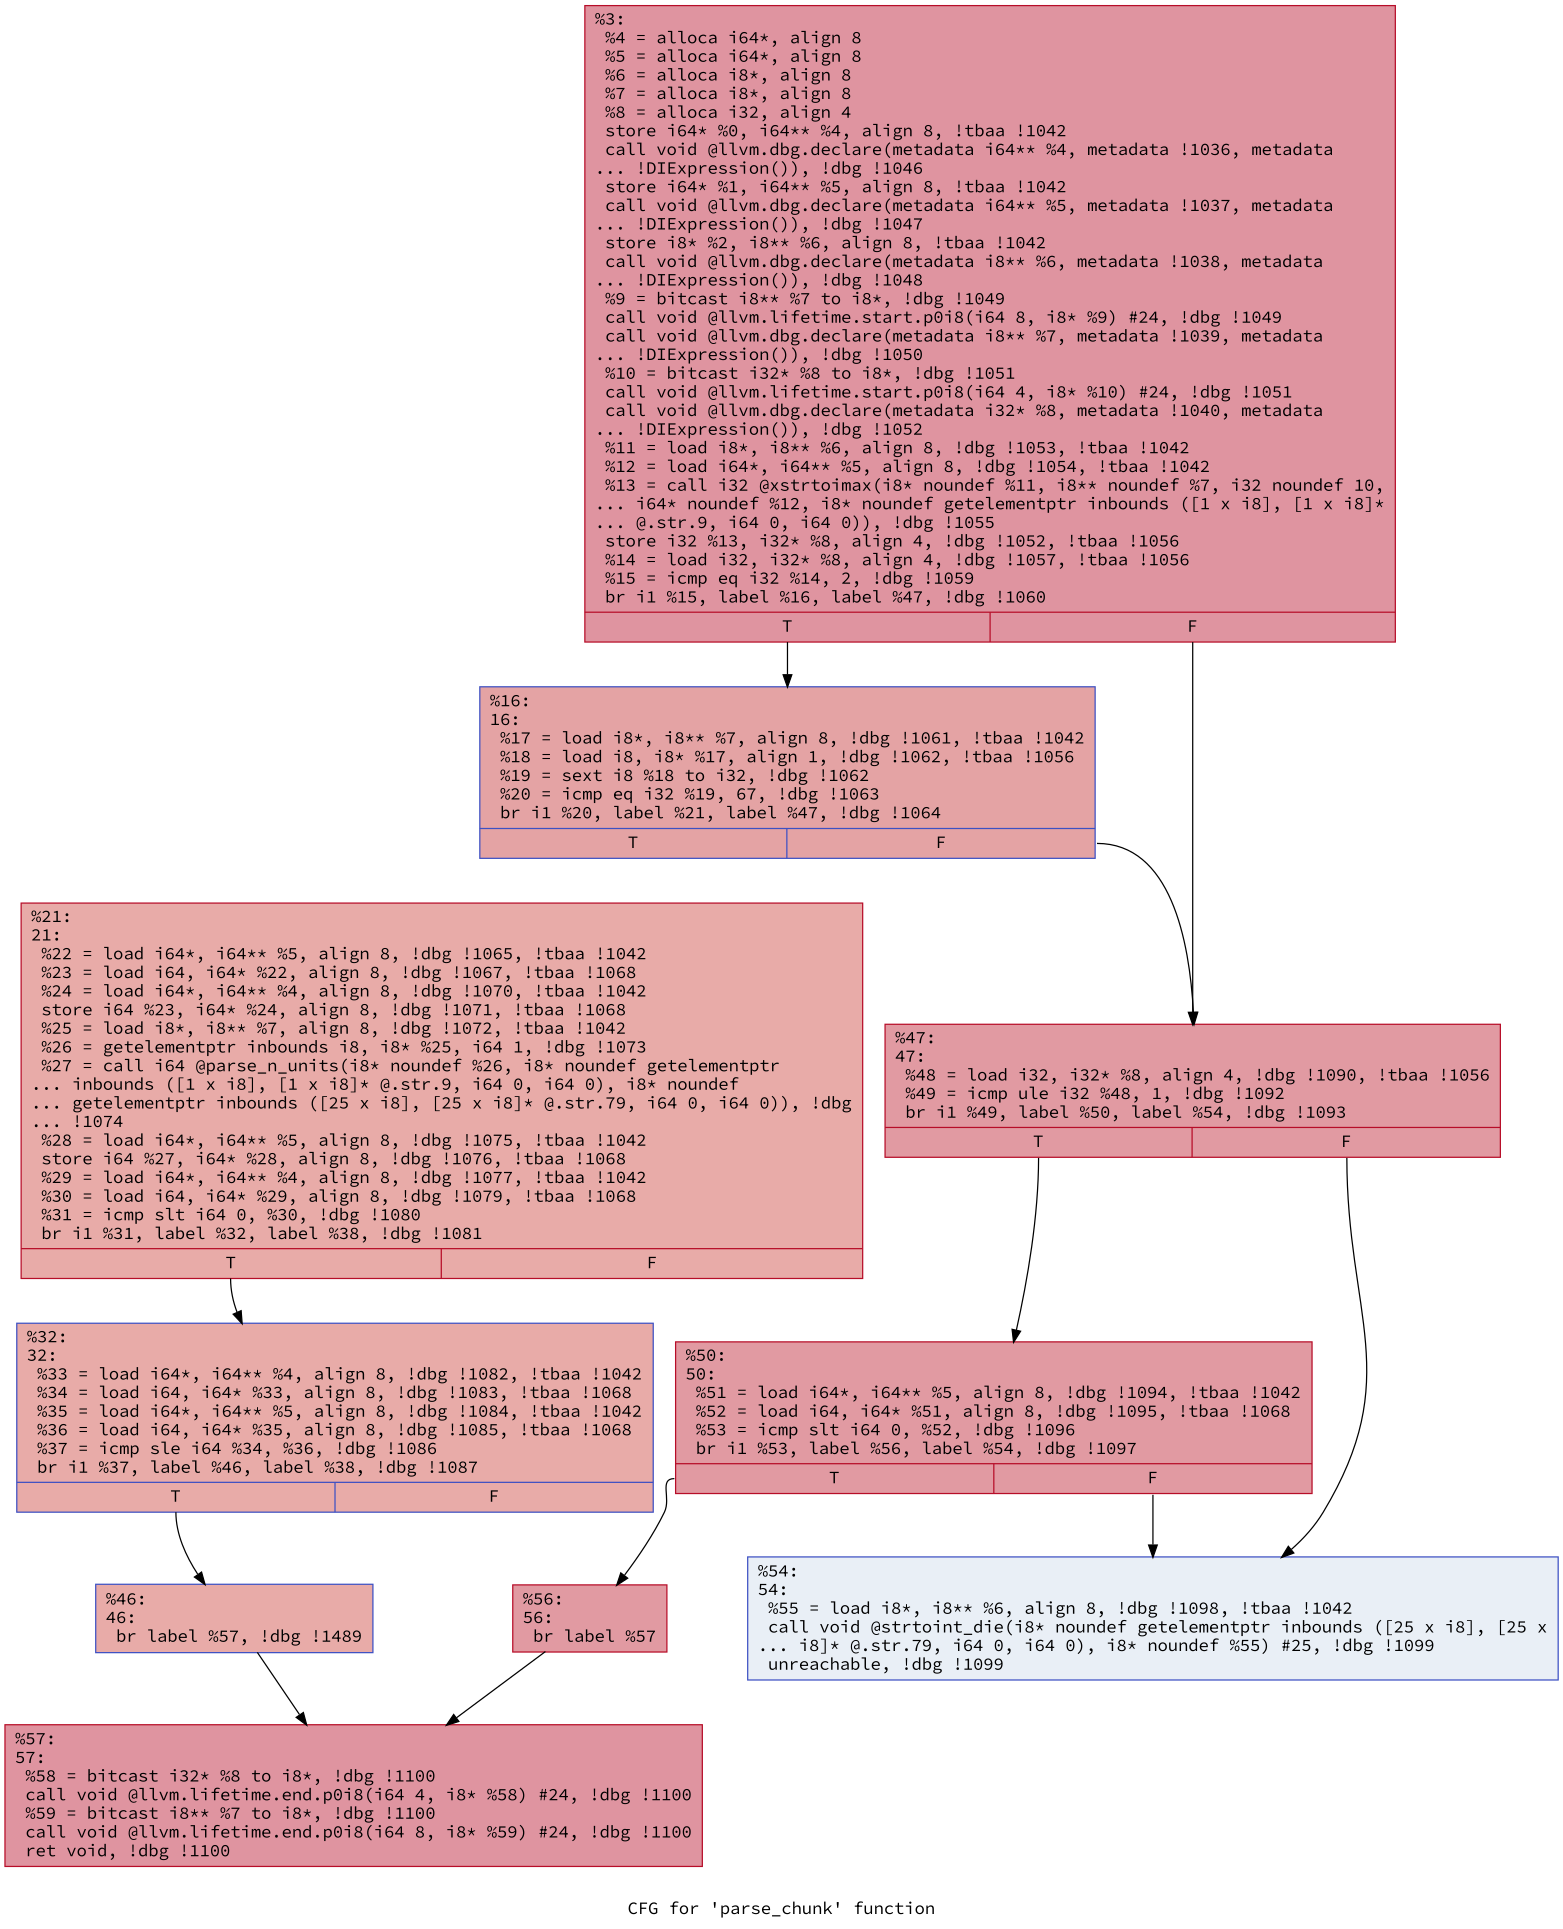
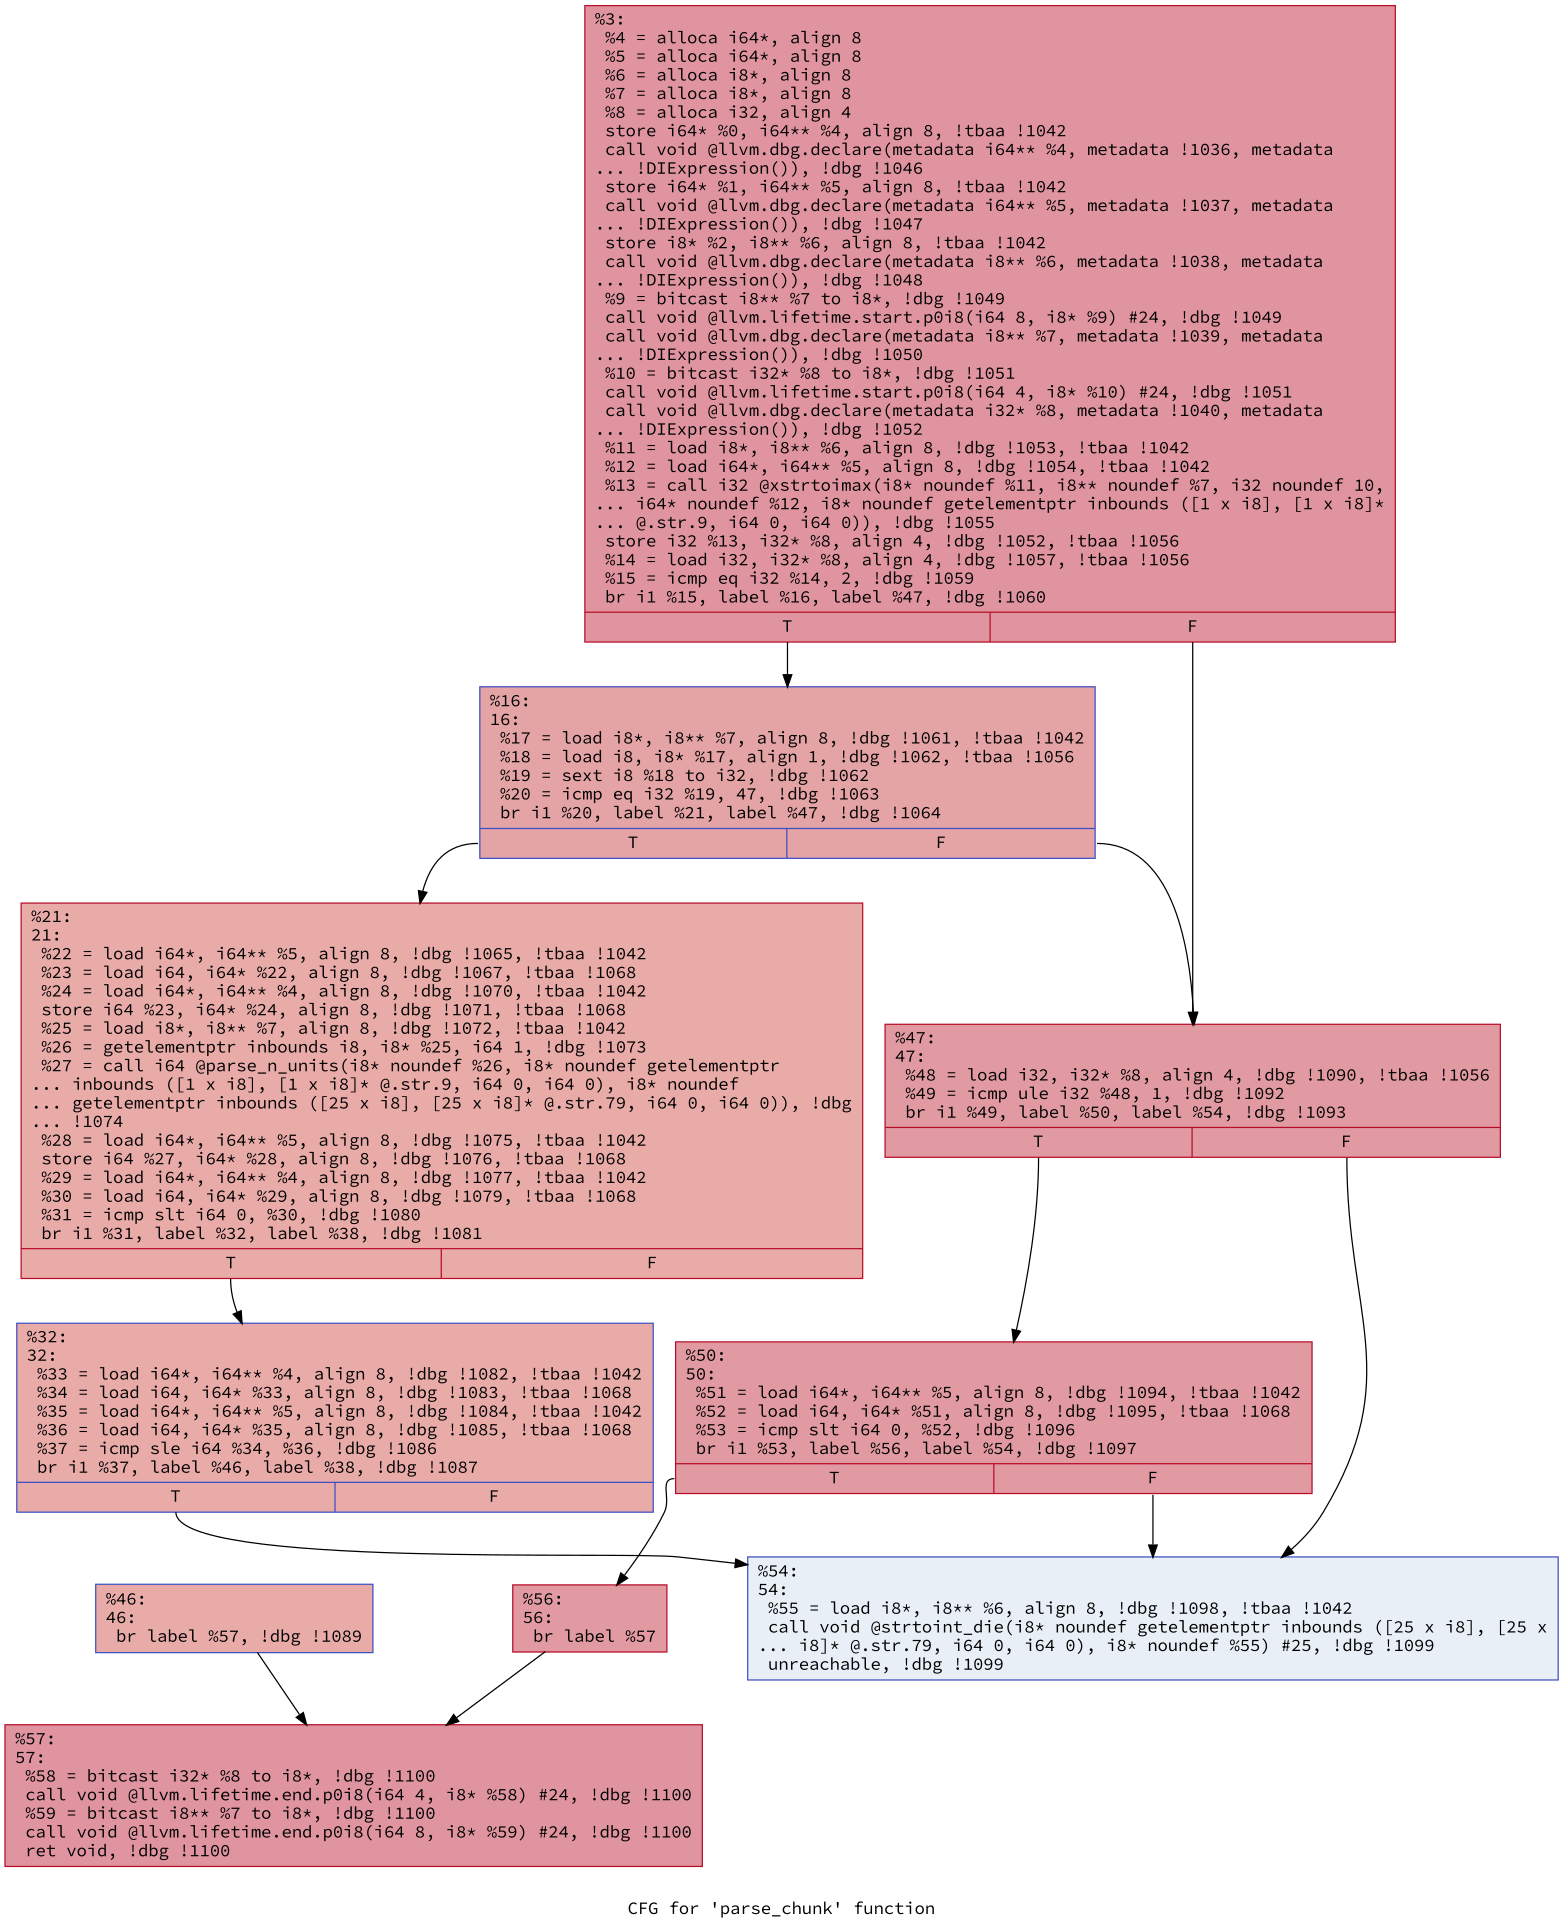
  digraph {
    fontname="Source Code Pro"
    label="CFG for 'parse_chunk' function"
    node [color="#b70d28ff" fillcolor="#bb1b2c70" fontname="Source Code Pro" shape=record style=filled]
    edge [fontname="Source Code Pro" tailport=s0]
    n1 [fillcolor="#b70d2870" label="{%3:\l  %4 = alloca i64*, align 8\l  %5 = alloca i64*, align 8\l  %6 = alloca i8*, align 8\l  %7 = alloca i8*, align 8\l  %8 = alloca i32, align 4\l  store i64* %0, i64** %4, align 8, !tbaa !1042\l  call void @llvm.dbg.declare(metadata i64** %4, metadata !1036, metadata\l... !DIExpression()), !dbg !1046\l  store i64* %1, i64** %5, align 8, !tbaa !1042\l  call void @llvm.dbg.declare(metadata i64** %5, metadata !1037, metadata\l... !DIExpression()), !dbg !1047\l  store i8* %2, i8** %6, align 8, !tbaa !1042\l  call void @llvm.dbg.declare(metadata i8** %6, metadata !1038, metadata\l... !DIExpression()), !dbg !1048\l  %9 = bitcast i8** %7 to i8*, !dbg !1049\l  call void @llvm.lifetime.start.p0i8(i64 8, i8* %9) #24, !dbg !1049\l  call void @llvm.dbg.declare(metadata i8** %7, metadata !1039, metadata\l... !DIExpression()), !dbg !1050\l  %10 = bitcast i32* %8 to i8*, !dbg !1051\l  call void @llvm.lifetime.start.p0i8(i64 4, i8* %10) #24, !dbg !1051\l  call void @llvm.dbg.declare(metadata i32* %8, metadata !1040, metadata\l... !DIExpression()), !dbg !1052\l  %11 = load i8*, i8** %6, align 8, !dbg !1053, !tbaa !1042\l  %12 = load i64*, i64** %5, align 8, !dbg !1054, !tbaa !1042\l  %13 = call i32 @xstrtoimax(i8* noundef %11, i8** noundef %7, i32 noundef 10,\l... i64* noundef %12, i8* noundef getelementptr inbounds ([1 x i8], [1 x i8]*\l... @.str.9, i64 0, i64 0)), !dbg !1055\l  store i32 %13, i32* %8, align 4, !dbg !1052, !tbaa !1056\l  %14 = load i32, i32* %8, align 4, !dbg !1057, !tbaa !1056\l  %15 = icmp eq i32 %14, 2, !dbg !1059\l  br i1 %15, label %16, label %47, !dbg !1060\l|{<s0>T|<s1>F}}"]
-   n2 [color="#3d50c3ff" fillcolor="#c32e3170" label="{%16:\l16:                                               \l  %17 = load i8*, i8** %7, align 8, !dbg !1061, !tbaa !1042\l  %18 = load i8, i8* %17, align 1, !dbg !1062, !tbaa !1056\l  %19 = sext i8 %18 to i32, !dbg !1062\l  %20 = icmp eq i32 %19, 67, !dbg !1063\l  br i1 %20, label %21, label %47, !dbg !1064\l|{<s0>T|<s1>F}}"]
+   n2 [color="#3d50c3ff" fillcolor="#c32e3170" label="{%16:\l16:                                               \l  %17 = load i8*, i8** %7, align 8, !dbg !1061, !tbaa !1042\l  %18 = load i8, i8* %17, align 1, !dbg !1062, !tbaa !1056\l  %19 = sext i8 %18 to i32, !dbg !1062\l  %20 = icmp eq i32 %19, 47, !dbg !1063\l  br i1 %20, label %21, label %47, !dbg !1064\l|{<s0>T|<s1>F}}"]
    n3 [label="{%47:\l47:                                               \l  %48 = load i32, i32* %8, align 4, !dbg !1090, !tbaa !1056\l  %49 = icmp ule i32 %48, 1, !dbg !1092\l  br i1 %49, label %50, label %54, !dbg !1093\l|{<s0>T|<s1>F}}"]
    n4 [fillcolor="#cc403a70" label="{%21:\l21:                                               \l  %22 = load i64*, i64** %5, align 8, !dbg !1065, !tbaa !1042\l  %23 = load i64, i64* %22, align 8, !dbg !1067, !tbaa !1068\l  %24 = load i64*, i64** %4, align 8, !dbg !1070, !tbaa !1042\l  store i64 %23, i64* %24, align 8, !dbg !1071, !tbaa !1068\l  %25 = load i8*, i8** %7, align 8, !dbg !1072, !tbaa !1042\l  %26 = getelementptr inbounds i8, i8* %25, i64 1, !dbg !1073\l  %27 = call i64 @parse_n_units(i8* noundef %26, i8* noundef getelementptr\l... inbounds ([1 x i8], [1 x i8]* @.str.9, i64 0, i64 0), i8* noundef\l... getelementptr inbounds ([25 x i8], [25 x i8]* @.str.79, i64 0, i64 0)), !dbg\l... !1074\l  %28 = load i64*, i64** %5, align 8, !dbg !1075, !tbaa !1042\l  store i64 %27, i64* %28, align 8, !dbg !1076, !tbaa !1068\l  %29 = load i64*, i64** %4, align 8, !dbg !1077, !tbaa !1042\l  %30 = load i64, i64* %29, align 8, !dbg !1079, !tbaa !1068\l  %31 = icmp slt i64 0, %30, !dbg !1080\l  br i1 %31, label %32, label %38, !dbg !1081\l|{<s0>T|<s1>F}}"]
    n5 [label="{%50:\l50:                                               \l  %51 = load i64*, i64** %5, align 8, !dbg !1094, !tbaa !1042\l  %52 = load i64, i64* %51, align 8, !dbg !1095, !tbaa !1068\l  %53 = icmp slt i64 0, %52, !dbg !1096\l  br i1 %53, label %56, label %54, !dbg !1097\l|{<s0>T|<s1>F}}"]
    n6 [color="#3d50c3ff" fillcolor="#cedaeb70" label="{%54:\l54:                                               \l  %55 = load i8*, i8** %6, align 8, !dbg !1098, !tbaa !1042\l  call void @strtoint_die(i8* noundef getelementptr inbounds ([25 x i8], [25 x\l... i8]* @.str.79, i64 0, i64 0), i8* noundef %55) #25, !dbg !1099\l  unreachable, !dbg !1099\l}"]
    n7 [color="#3d50c3ff" fillcolor="#cc403a70" label="{%32:\l32:                                               \l  %33 = load i64*, i64** %4, align 8, !dbg !1082, !tbaa !1042\l  %34 = load i64, i64* %33, align 8, !dbg !1083, !tbaa !1068\l  %35 = load i64*, i64** %5, align 8, !dbg !1084, !tbaa !1042\l  %36 = load i64, i64* %35, align 8, !dbg !1085, !tbaa !1068\l  %37 = icmp sle i64 %34, %36, !dbg !1086\l  br i1 %37, label %46, label %38, !dbg !1087\l|{<s0>T|<s1>F}}"]
    n8 [label="{%56:\l56:                                               \l  br label %57\l}"]
-   n9 [color="#3d50c3ff" fillcolor="#cc403a70" label="{%46:\l46:                                               \l  br label %57, !dbg !1489\l}"]
+   n9 [color="#3d50c3ff" fillcolor="#cc403a70" label="{%46:\l46:                                               \l  br label %57, !dbg !1089\l}"]
    n10 [fillcolor="#b70d2870" label="{%57:\l57:                                               \l  %58 = bitcast i32* %8 to i8*, !dbg !1100\l  call void @llvm.lifetime.end.p0i8(i64 4, i8* %58) #24, !dbg !1100\l  %59 = bitcast i8** %7 to i8*, !dbg !1100\l  call void @llvm.lifetime.end.p0i8(i64 8, i8* %59) #24, !dbg !1100\l  ret void, !dbg !1100\l}"]
    n1 -> n2
    n1 -> n3 [tailport=s1]
    n2 -> n3 [tailport=s1]
+   n2 -> n4
    n3 -> n5
    n3 -> n6 [tailport=s1]
    n4 -> n7
    n5 -> n6 [tailport=s1]
    n5 -> n8
-   n7 -> n9
+   n7 -> n6
    n8 -> n10
    n9 -> n10
  }
